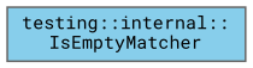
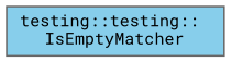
  digraph {
    rankdir=TB
    fontname="Roboto Mono"
-   n1 [color=grey40 fillcolor=skyblue fontname="Roboto Mono" fontsize=10 height=0.2 label="testing::internal::\lIsEmptyMatcher" shape=box style=filled width=0.4]
+   n1 [color=grey40 fillcolor=skyblue fontname="Roboto Mono" fontsize=10 height=0.2 label="testing::testing::\lIsEmptyMatcher" shape=box style=filled width=0.4]
  }
